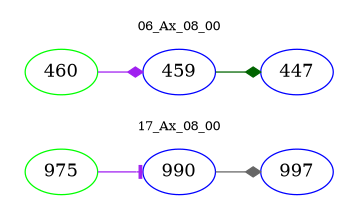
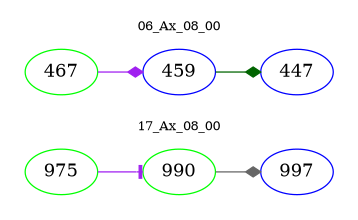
  digraph {
    rankdir=LR
    node [color=blue]
    edge [arrowhead=diamond color=purple]
    n1 [color=green label=975]
-   n2 [label=990]
+   n2 [color=green label=990]
    n3 [label=997]
-   n4 [color=green label=460]
+   n4 [color=green label=467]
    n5 [label=459]
    n6 [label=447]
    subgraph cluster_1 {
      color=white
      fontsize=10
      label="17_Ax_08_00"
      n1
      n2
      n3
    }
    subgraph cluster_2 {
      color=white
      fontsize=10
      label="06_Ax_08_00"
      n4
      n5
      n6
    }
    n1 -> n2 [arrowhead=tee]
    n2 -> n3 [color=gray40]
    n4 -> n5
    n5 -> n6 [color=darkgreen]
  }
